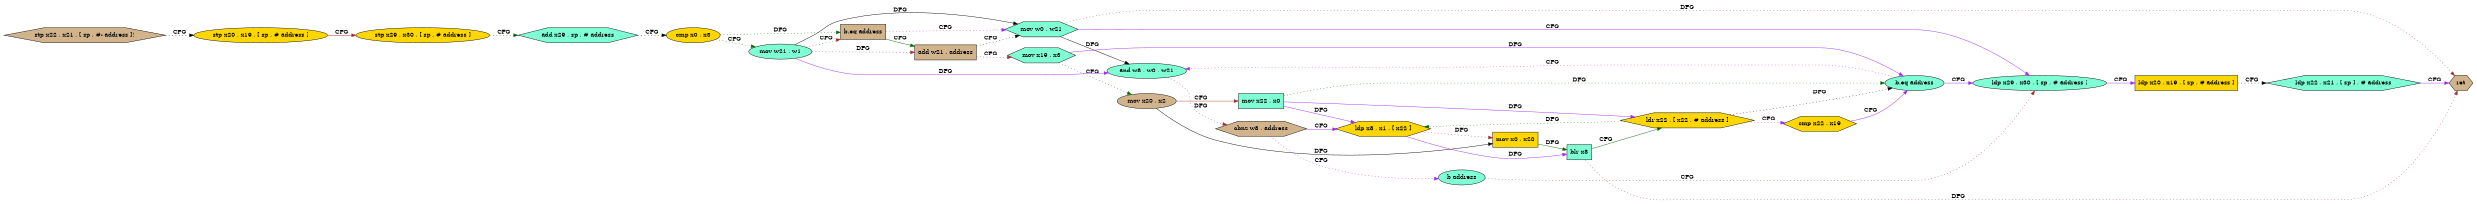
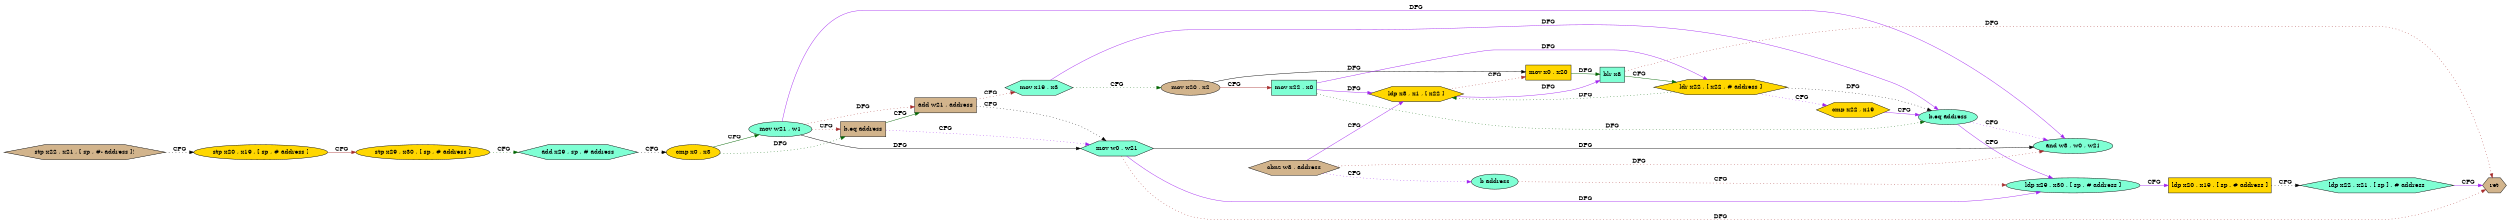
  digraph {
    rankdir=LR
    node [fillcolor=aquamarine shape=hexagon style=filled]
    edge [color=purple style=dotted]
    n1 [fillcolor=tan label="stp x22 , x21 , [ sp , #- address ]!"]
    n2 [fillcolor=gold label="stp x20 , x19 , [ sp , # address ]" shape=ellipse]
    n3 [fillcolor=gold label="stp x29 , x30 , [ sp , # address ]" shape=ellipse]
    n4 [label="add x29 , sp , # address"]
    n5 [fillcolor=gold label="cmp x0 , x3" shape=ellipse]
    n6 [label="mov w21 , w1" shape=ellipse]
    n7 [fillcolor=tan label="b.eq address" shape=box]
    n8 [label="mov w0 , w21"]
    n9 [fillcolor=tan label="add w21 , address" shape=box]
    n10 [label="and w8 , w0 , w21" shape=ellipse]
    n11 [label="ldp x29 , x30 , [ sp , # address ]" shape=ellipse]
    n12 [fillcolor=tan label=ret]
    n13 [label="mov x19 , x3"]
    n14 [fillcolor=tan label="cbnz w8 , address"]
    n15 [fillcolor=gold label="ldp x20 , x19 , [ sp , # address ]" shape=box]
    n16 [fillcolor=tan label="mov x20 , x2" shape=ellipse]
    n17 [label="b.eq address" shape=ellipse]
    n18 [label="ldp x22 , x21 , [ sp ] , # address"]
    n19 [label="mov x22 , x0" shape=box]
    n20 [fillcolor=gold label="mov x0 , x20" shape=box]
    n21 [fillcolor=gold label="ldp x8 , x1 , [ x22 ]"]
    n22 [fillcolor=gold label="ldr x22 , [ x22 , # address ]"]
    n23 [label="blr x8" shape=box]
    n24 [fillcolor=gold label="cmp x22 , x19"]
    n25 [label="b address" shape=ellipse]
    n1 -> n2 [color=black label=CFG]
    n2 -> n3 [color=brown label=CFG style=solid]
    n3 -> n4 [color=darkgreen label=CFG]
    n4 -> n5 [color=black label=CFG]
-   n5 -> n6 [color=darkgreen label=CFG]
+   n5 -> n6 [color=darkgreen label=CFG style=solid]
    n5 -> n7 [color=darkgreen label=DFG]
    n6 -> n7 [color=brown label=CFG]
    n6 -> n8 [color=black label=DFG style=solid]
    n6 -> n9 [color=brown label=DFG]
    n6 -> n10 [label=DFG style=solid]
    n7 -> n8 [label=CFG]
    n7 -> n9 [color=darkgreen label=CFG style=solid]
    n8 -> n10 [color=black label=DFG style=solid]
-   n8 -> n11 [label=CFG style=solid]
+   n8 -> n11 [label=DFG style=solid]
    n8 -> n12 [color=brown label=DFG]
    n9 -> n8 [color=black label=CFG]
    n9 -> n13 [color=brown label=CFG]
-   n10 -> n14 [color=brown label=DFG]
+   n14 -> n10 [color=brown label=DFG]
    n11 -> n15 [label=CFG style=solid]
    n13 -> n16 [color=darkgreen label=CFG]
    n13 -> n17 [label=DFG style=solid]
    n14 -> n21 [label=CFG style=solid]
    n14 -> n25 [label=CFG]
    n15 -> n18 [color=black label=CFG]
    n16 -> n19 [color=brown label=CFG style=solid]
    n16 -> n20 [color=black label=DFG style=solid]
    n17 -> n10 [label=CFG]
    n17 -> n11 [label=CFG style=solid]
    n18 -> n12 [label=CFG style=solid]
    n19 -> n17 [color=darkgreen label=DFG]
    n19 -> n21 [label=DFG style=solid]
    n19 -> n22 [label=DFG style=solid]
    n20 -> n23 [color=darkgreen label=DFG style=solid]
-   n21 -> n20 [color=brown label=DFG]
+   n21 -> n20 [color=brown label=CFG]
    n21 -> n23 [label=DFG style=solid]
    n22 -> n17 [color=black label=DFG]
    n22 -> n21 [color=darkgreen label=DFG]
    n22 -> n24 [label=CFG]
    n23 -> n12 [color=brown label=DFG]
    n23 -> n22 [color=darkgreen label=CFG style=solid]
    n24 -> n17 [label=CFG style=solid]
    n25 -> n11 [color=brown label=CFG]
  }
